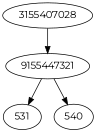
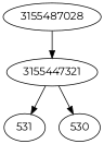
  strict digraph {
    fontname=Montserrat
    node [fontname=Montserrat]
    edge [fontname=Montserrat]
    n1 [label=531]
-   3155447321 [label=9155447321]
-   540
-   3155407028
+   3155447321
+   540 [label=530]
+   3155407028 [label=3155487028]
    3155447321 -> n1
    3155447321 -> 540
    3155407028 -> 3155447321
  }
